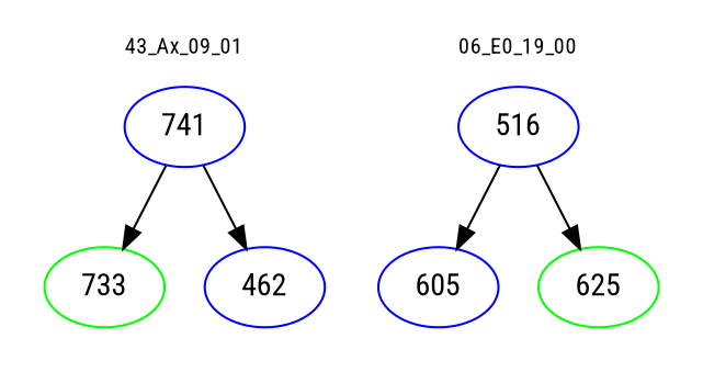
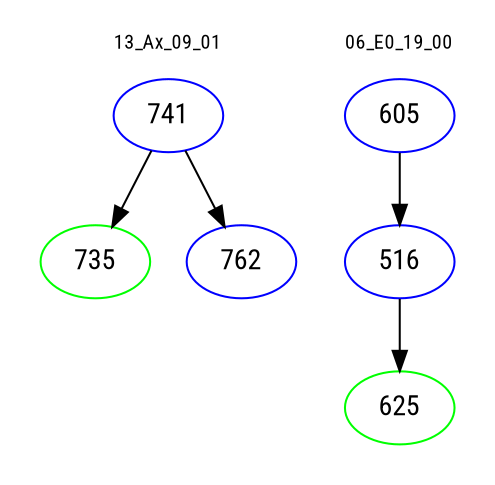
  digraph {
    fontname="Roboto Condensed"
    node [color=blue fontname="Roboto Condensed"]
    edge [color=black fontname="Roboto Condensed"]
    n1 [label=741]
-   n2 [color=green label=733]
-   n3 [label=462]
+   n2 [color=green label=735]
+   n3 [label=762]
    n4 [label=516]
    n5 [label=605]
    n6 [color=green label=625]
    subgraph cluster_1 {
      color=white
      fontsize=10
-     label="43_Ax_09_01"
+     label="13_Ax_09_01"
      n1
      n2
      n3
    }
    subgraph cluster_2 {
      color=white
      fontsize=10
      label="06_E0_19_00"
      n4
      n5
      n6
    }
    n1 -> n2
    n1 -> n3
-   n4 -> n5
+   n5 -> n4
    n4 -> n6
  }
